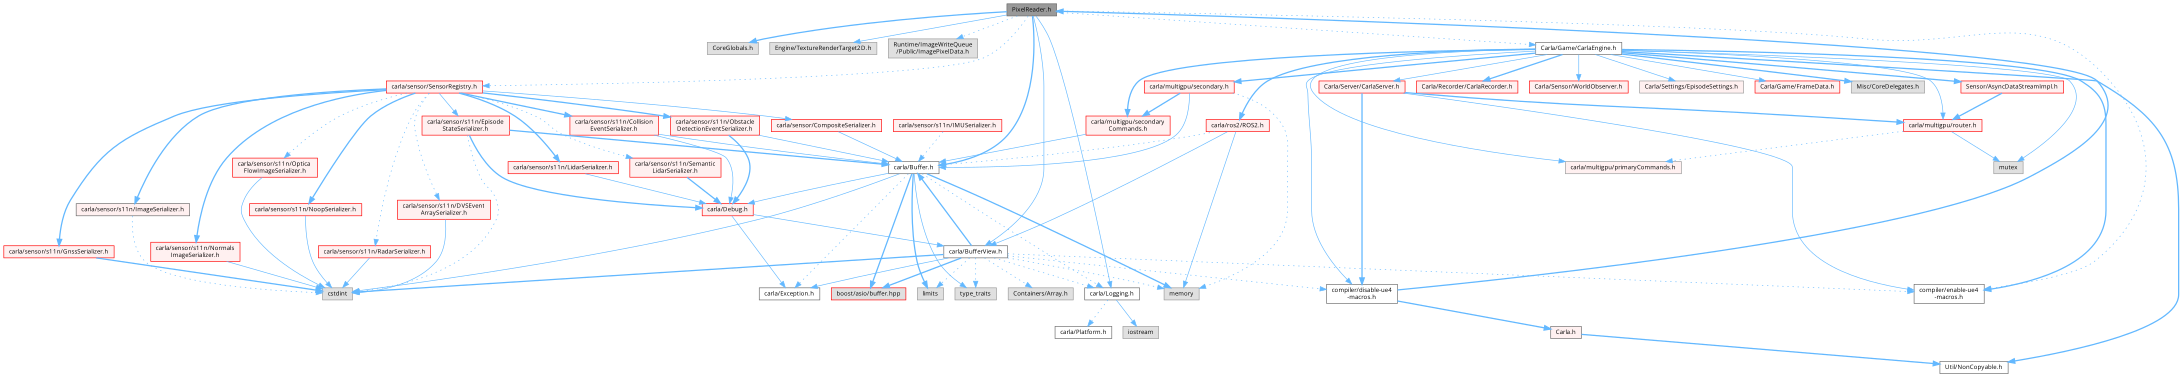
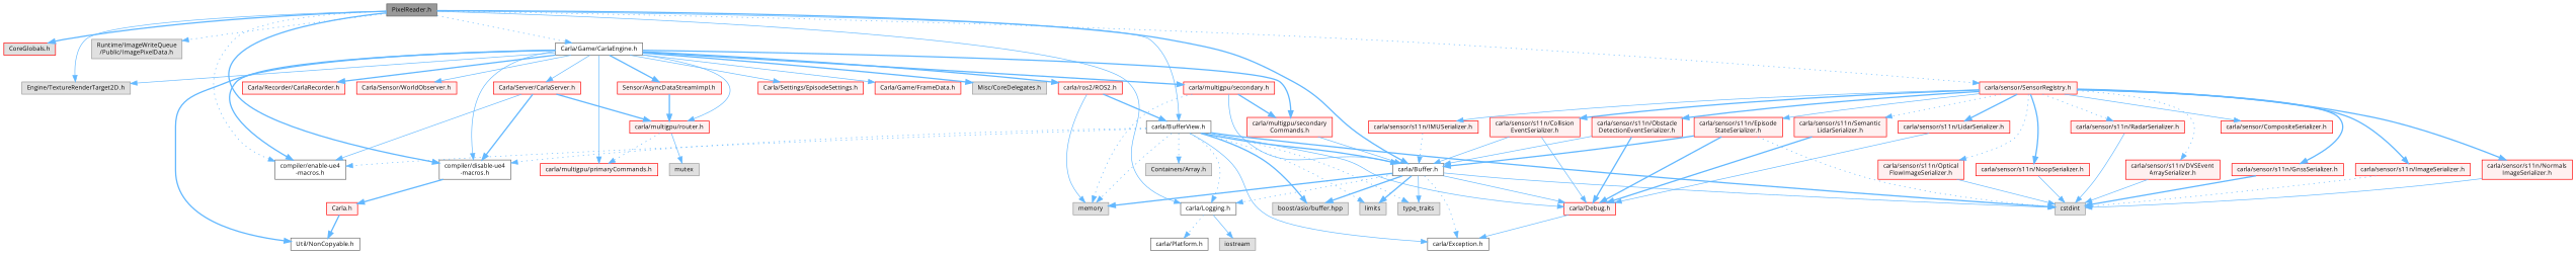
  digraph {
    fontname="Open Sans"
    node [color=red fillcolor="#FFF0F0" fontname="Open Sans" fontsize=10 shape=box style=filled]
    edge [color=steelblue1 fontname="Open Sans" fontsize=10 labelfontname=Helvetica labelfontsize=10 style=bold]
    n1 [color=gray40 fillcolor=grey60 fontcolor=black height=0.2 label="PixelReader.h" width=0.4]
-   n2 [color=grey60 fillcolor="#E0E0E0" height=0.2 label="CoreGlobals.h" width=0.4]
+   n2 [fillcolor="#E0E0E0" height=0.2 label="CoreGlobals.h" width=0.4]
    n3 [color=grey60 fillcolor="#E0E0E0" height=0.2 label="Engine/TextureRenderTarget2D.h" width=0.4]
    n4 [color=grey60 fillcolor="#E0E0E0" height=0.2 label="Runtime/ImageWriteQueue\l/Public/ImagePixelData.h" width=0.4]
    n5 [color=grey40 fillcolor=white height=0.2 label="Carla/Game/CarlaEngine.h" width=0.4]
    n6 [color=grey40 fillcolor=white height=0.2 label="compiler/disable-ue4\l-macros.h" width=0.4]
    n7 [color=grey40 fillcolor=white height=0.2 label="compiler/enable-ue4\l-macros.h" width=0.4]
    n8 [color=grey40 fillcolor=white height=0.2 label="carla/Buffer.h" width=0.4]
    n9 [color=grey40 fillcolor=white height=0.2 label="carla/Logging.h" width=0.4]
    n10 [color=grey40 fillcolor=white height=0.2 label="carla/BufferView.h" width=0.4]
    n11 [height=0.2 label="carla/sensor/SensorRegistry.h" width=0.4]
    n12 [height=0.2 label="Carla/Recorder/CarlaRecorder.h" width=0.4]
    n13 [height=0.2 label="Carla/Sensor/WorldObserver.h" width=0.4]
    n14 [height=0.2 label="Carla/Server/CarlaServer.h" width=0.4]
    n15 [color=grey40 fillcolor=white height=0.2 label="Util/NonCopyable.h" width=0.4]
    n16 [height=0.2 label="carla/multigpu/router.h" width=0.4]
-   n17 [color=grey60 height=0.2 label="carla/multigpu/primaryCommands.h" width=0.4]
+   n17 [height=0.2 label="carla/multigpu/primaryCommands.h" width=0.4]
    n18 [color=grey60 fillcolor="#E0E0E0" height=0.2 label=mutex width=0.4]
-   n19 [color=grey60 height=0.2 label="Carla/Settings/EpisodeSettings.h" width=0.4]
+   n19 [height=0.2 label="Carla/Settings/EpisodeSettings.h" width=0.4]
    n20 [height=0.2 label="Carla/Game/FrameData.h" width=0.4]
    n21 [color=grey60 fillcolor="#E0E0E0" height=0.2 label="Misc/CoreDelegates.h" width=0.4]
    n22 [height=0.2 label="carla/multigpu/secondary.h" width=0.4]
    n23 [height=0.2 label="carla/multigpu/secondary\lCommands.h" width=0.4]
    n24 [height=0.2 label="carla/ros2/ROS2.h" width=0.4]
    n25 [height=0.2 label="Sensor/AsyncDataStreamImpl.h" width=0.4]
-   n26 [color=grey40 height=0.2 label="Carla.h" width=0.4]
+   n26 [height=0.2 label="Carla.h" width=0.4]
    n27 [color=grey60 fillcolor="#E0E0E0" height=0.2 label=memory width=0.4]
    n28 [height=0.2 label="carla/Debug.h" width=0.4]
    n29 [color=grey40 fillcolor=white height=0.2 label="carla/Exception.h" width=0.4]
-   n30 [fillcolor="#E0E0E0" height=0.2 label="boost/asio/buffer.hpp" width=0.4]
+   n30 [color=grey60 fillcolor="#E0E0E0" height=0.2 label="boost/asio/buffer.hpp" width=0.4]
    n31 [color=grey60 fillcolor="#E0E0E0" height=0.2 label=cstdint width=0.4]
    n32 [color=grey60 fillcolor="#E0E0E0" height=0.2 label=limits width=0.4]
    n33 [color=grey60 fillcolor="#E0E0E0" height=0.2 label=type_traits width=0.4]
    n34 [color=grey40 fillcolor=white height=0.2 label="carla/Platform.h" width=0.4]
    n35 [color=grey60 fillcolor="#E0E0E0" height=0.2 label=iostream width=0.4]
    n36 [color=grey60 fillcolor="#E0E0E0" height=0.2 label="Containers/Array.h" width=0.4]
    n37 [height=0.2 label="carla/sensor/CompositeSerializer.h" width=0.4]
    n38 [height=0.2 label="carla/sensor/s11n/Collision\lEventSerializer.h" width=0.4]
    n39 [height=0.2 label="carla/sensor/s11n/DVSEvent\lArraySerializer.h" width=0.4]
    n40 [height=0.2 label="carla/sensor/s11n/Episode\lStateSerializer.h" width=0.4]
    n41 [height=0.2 label="carla/sensor/s11n/GnssSerializer.h" width=0.4]
-   n42 [color=grey40 height=0.2 label="carla/sensor/s11n/ImageSerializer.h" width=0.4]
+   n42 [height=0.2 label="carla/sensor/s11n/ImageSerializer.h" width=0.4]
    n43 [height=0.2 label="carla/sensor/s11n/Normals\lImageSerializer.h" width=0.4]
    n44 [height=0.2 label="carla/sensor/s11n/Optical\lFlowImageSerializer.h" width=0.4]
    n45 [height=0.2 label="carla/sensor/s11n/IMUSerializer.h" width=0.4]
    n46 [height=0.2 label="carla/sensor/s11n/LidarSerializer.h" width=0.4]
    n47 [height=0.2 label="carla/sensor/s11n/NoopSerializer.h" width=0.4]
    n48 [height=0.2 label="carla/sensor/s11n/Obstacle\lDetectionEventSerializer.h" width=0.4]
    n49 [height=0.2 label="carla/sensor/s11n/RadarSerializer.h" width=0.4]
    n50 [height=0.2 label="carla/sensor/s11n/Semantic\lLidarSerializer.h" width=0.4]
    n1 -> n2
    n1 -> n3 [style=solid]
    n1 -> n4 [style=dotted]
    n1 -> n5 [style=dotted]
-   n6 -> n1
+   n1 -> n6
    n1 -> n7 [style=dotted]
    n1 -> n8
    n1 -> n9 [style=solid]
    n1 -> n10 [style=solid]
    n1 -> n11 [style=dotted]
    n5 -> n6 [style=solid]
    n5 -> n7
    n5 -> n12
    n5 -> n13 [style=solid]
    n5 -> n14 [style=solid]
    n5 -> n15
    n5 -> n16 [style=solid]
    n5 -> n17 [style=solid]
-   n5 -> n18 [style=solid]
+   n5 -> n3 [style=solid]
    n5 -> n19 [style=solid]
    n5 -> n20 [style=solid]
    n5 -> n21
    n5 -> n22
    n5 -> n23
    n5 -> n24
    n5 -> n25
    n6 -> n26
    n8 -> n9 [style=dotted]
    n8 -> n27
    n8 -> n28 [style=solid]
    n8 -> n29 [style=dotted]
    n8 -> n30
    n8 -> n31 [style=solid]
    n8 -> n32
    n8 -> n33 [style=solid]
    n9 -> n34 [style=dotted]
    n9 -> n35 [style=solid]
    n10 -> n6 [style=dotted]
    n10 -> n7 [style=dotted]
    n10 -> n8
    n10 -> n9 [style=dotted]
    n10 -> n27 [style=dotted]
-   n28 -> n10 [style=solid]
+   n10 -> n28 [style=solid]
    n10 -> n29 [style=solid]
    n10 -> n30
    n10 -> n31
    n10 -> n32 [style=dotted]
    n10 -> n33 [style=dotted]
    n10 -> n36 [style=dotted]
    n11 -> n37 [style=solid]
    n11 -> n38
    n11 -> n39 [style=dotted]
    n11 -> n40 [style=solid]
    n11 -> n41
    n11 -> n42
    n11 -> n43
    n11 -> n44 [style=dotted]
+   n11 -> n45 [style=solid]
    n11 -> n46
    n11 -> n47
    n11 -> n48
    n11 -> n49 [style=dotted]
    n11 -> n50 [style=dotted]
    n14 -> n6
    n14 -> n7 [style=solid]
    n14 -> n16
    n16 -> n17 [style=dotted]
    n16 -> n18 [style=solid]
    n22 -> n8 [style=solid]
    n22 -> n23
    n22 -> n27 [style=dotted]
    n23 -> n8 [style=solid]
-   n24 -> n8 [style=dotted]
-   n24 -> n10 [style=solid]
+   n24 -> n10
    n24 -> n27 [style=solid]
    n25 -> n16
    n26 -> n15
    n28 -> n29 [style=solid]
-   n37 -> n8 [style=solid]
    n38 -> n8 [style=solid]
    n38 -> n28 [style=solid]
    n39 -> n31 [style=solid]
    n40 -> n8
    n40 -> n28
    n40 -> n31 [style=dotted]
    n41 -> n31
    n42 -> n31 [style=dotted]
    n43 -> n31 [style=solid]
    n44 -> n31 [style=solid]
    n45 -> n8 [style=dotted]
    n46 -> n28 [style=solid]
    n47 -> n31 [style=solid]
    n48 -> n8 [style=solid]
    n48 -> n28
    n49 -> n31 [style=solid]
    n50 -> n28
  }
